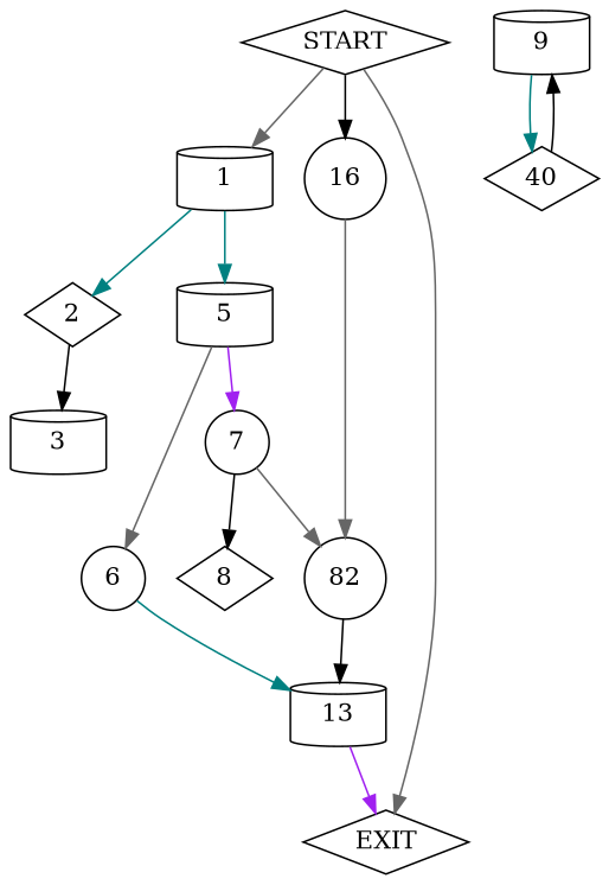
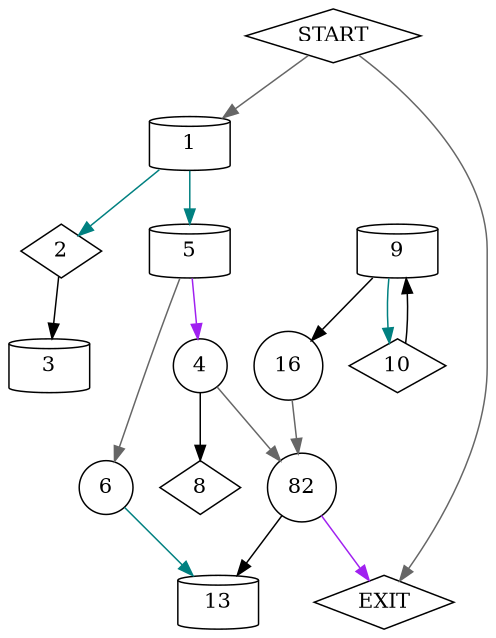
  digraph {
    node [shape=diamond]
    edge [color=gray40]
    n1 [label=START]
    1 [shape=cylinder]
    n3 [label=EXIT]
    2
    5 [shape=cylinder]
    3 [shape=cylinder]
    6 [shape=circle]
-   7 [shape=circle]
+   7 [shape=circle label=4]
    13 [shape=cylinder]
    8
    n11 [label=82 shape=circle]
    9 [shape=cylinder]
-   10 [label=40]
+   10
    n14 [label=16 shape=circle]
    n1 -> 1
    n1 -> n3
    1 -> 2 [color=teal]
    1 -> 5 [color=teal]
    2 -> 3 [color=black]
    5 -> 6
    5 -> 7 [color=purple]
    6 -> 13 [color=teal]
    7 -> 8 [color=black]
    7 -> n11
-   13 -> n3 [color=purple]
+   n11 -> n3 [color=purple]
    n11 -> 13 [color=black]
    9 -> 10 [color=teal]
-   n1 -> n14 [color=black]
+   9 -> n14 [color=black]
    10 -> 9 [color=black]
    n14 -> n11
  }
